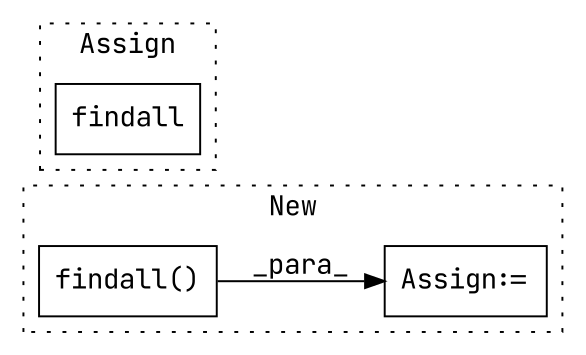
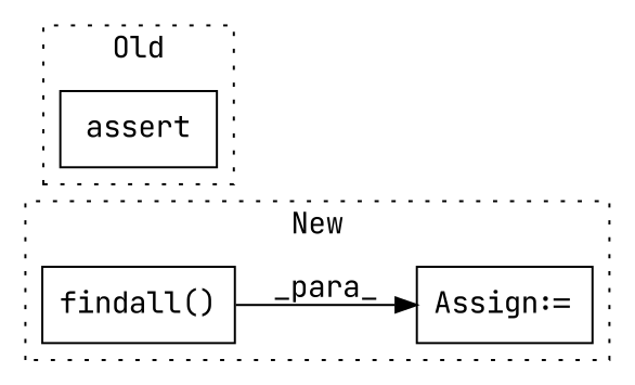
  digraph {
    rankdir=LR
    fontname="JetBrains Mono"
    node [shape=box fontname="JetBrains Mono"]
    n1 [a=75 l="11,1" label="findall()" s="1620,1674"]
    n2 [a=68 l=3 label="Assign:=" s=1593]
-   n3 [a=65 l=7 label=findall s=1454]
+   n3 [a=65 l=7 label=assert s=1454]
    subgraph cluster_1 {
      label=New
      style=dotted
      n1
      n2
    }
    subgraph cluster_2 {
-     label=Assign
+     label=Old
      style=dotted
      n3
    }
    n1 -> n2 [label=_para_ fontname="JetBrains Mono"]
  }
